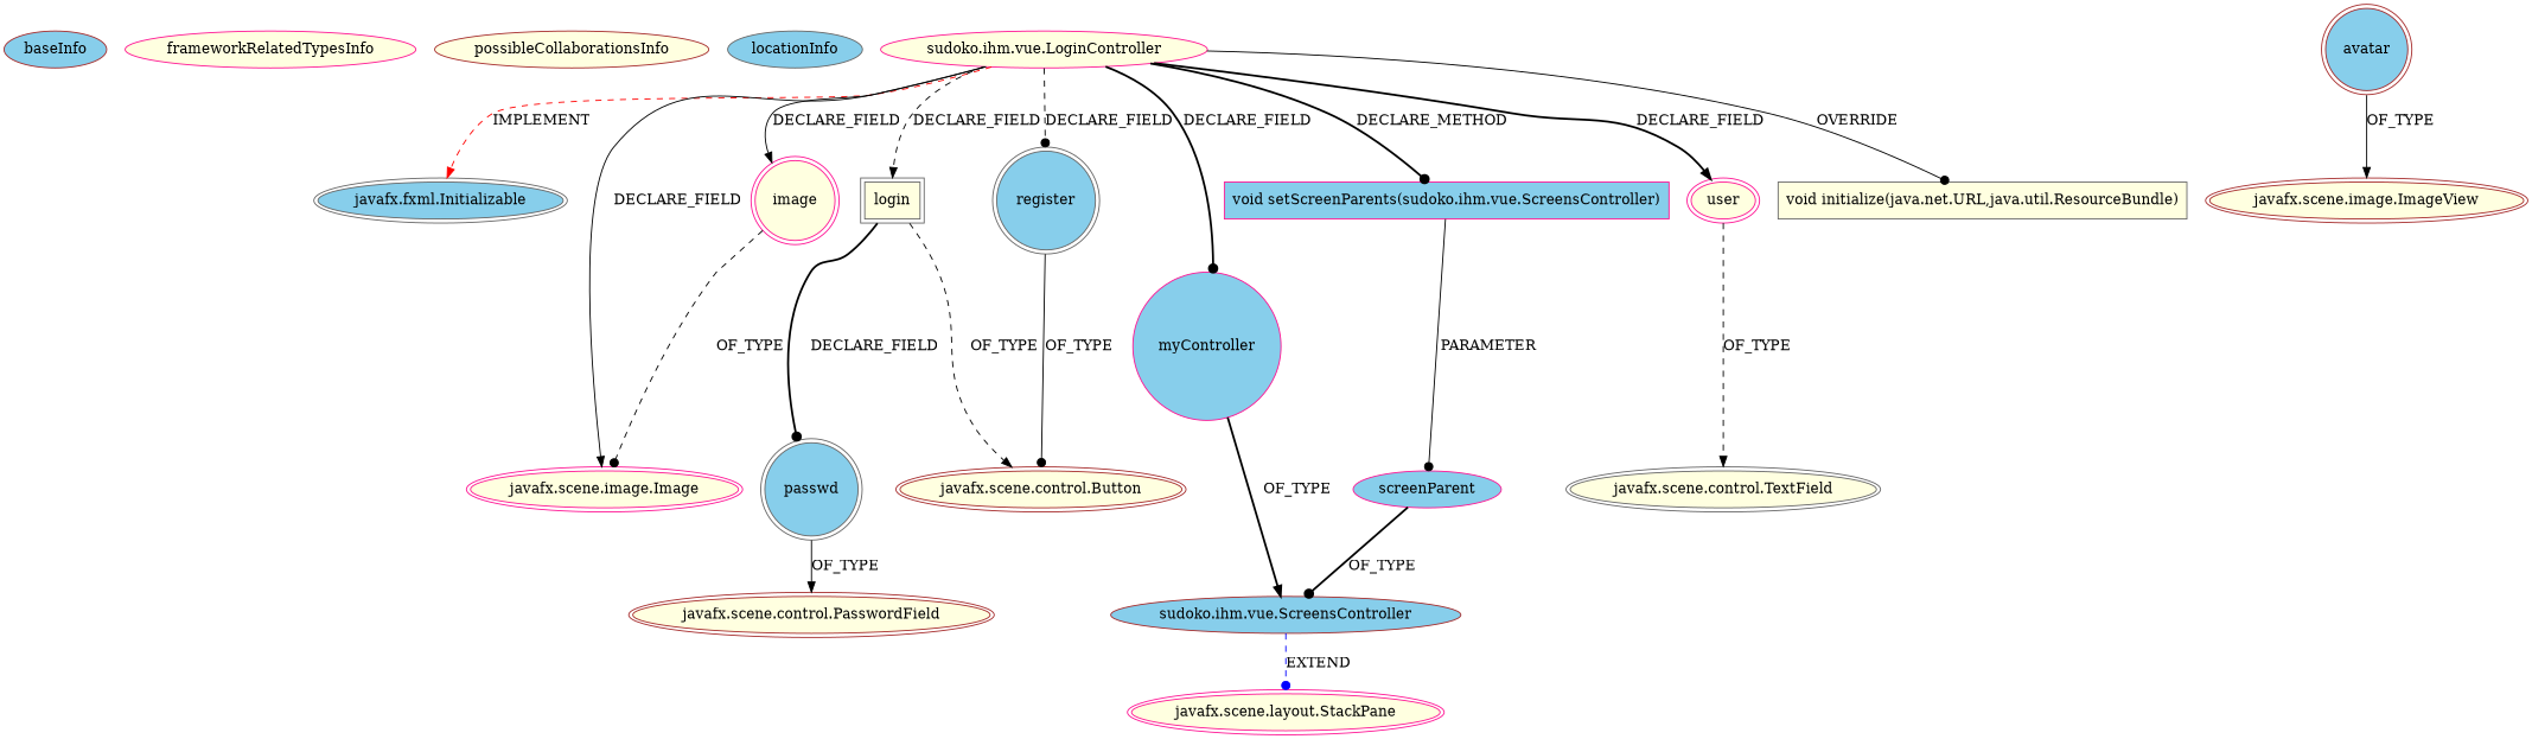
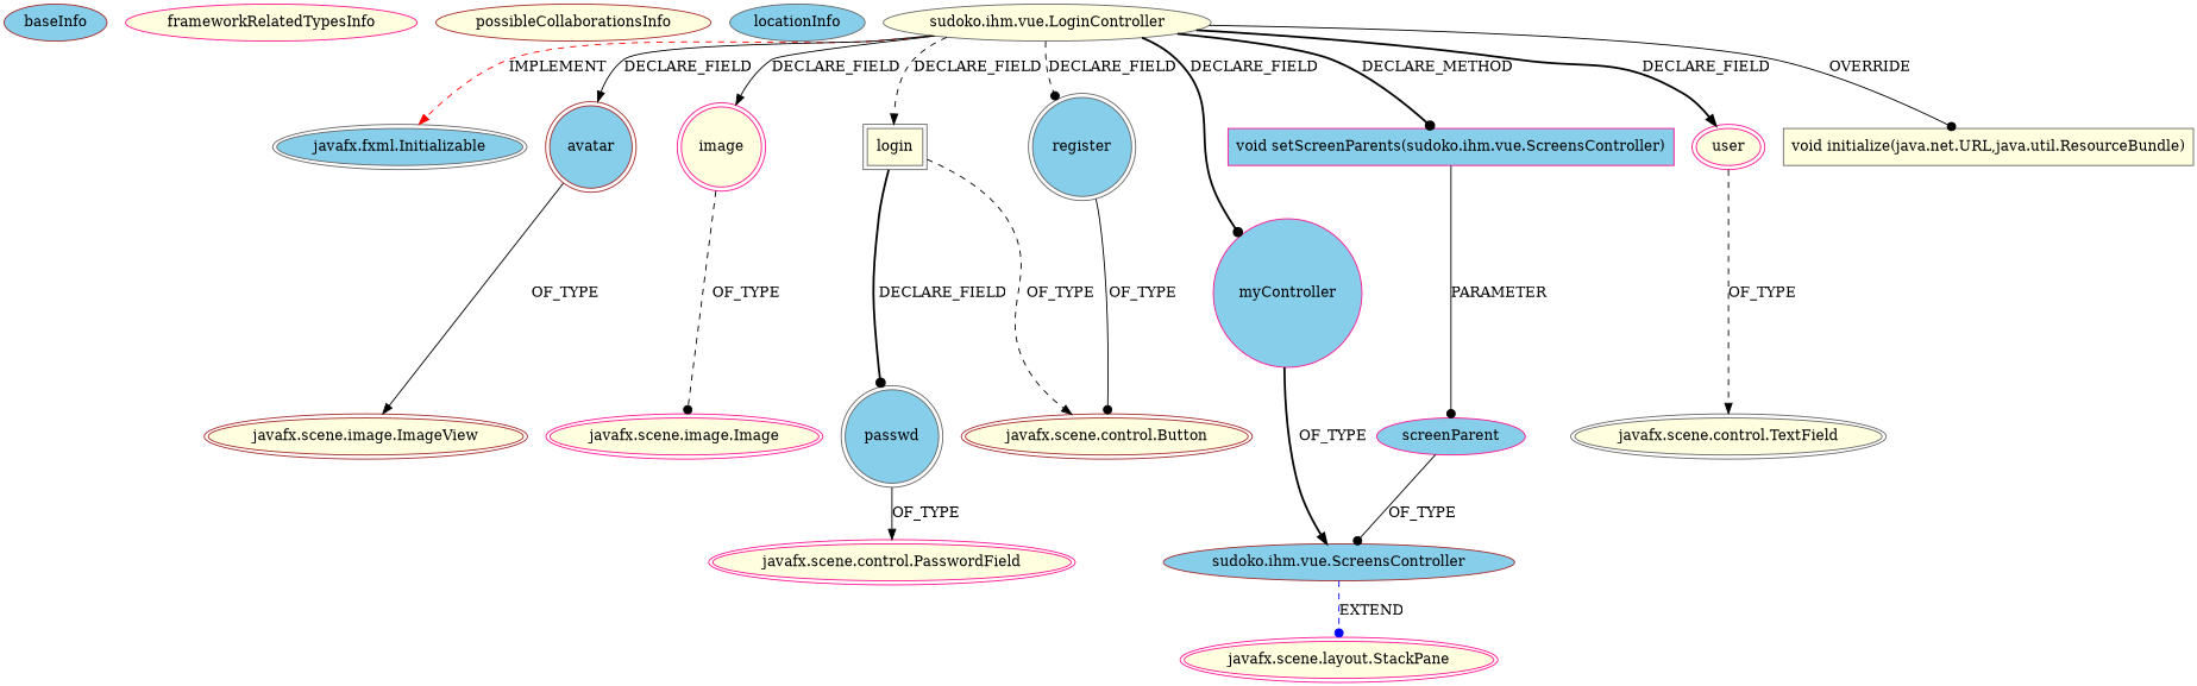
  digraph {
    node [color=deeppink fillcolor=lightyellow style=filled isFrameworkType=true vertexType=FIELD_DECLARATION peripheries=2]
    edge [arrowhead=normal style=dashed]
    baseInfo [category=extension_graph color=brown fillcolor=skyblue graphId=3659 isAnonymous=false possibleRelation=true isFrameworkType="" vertexType="" peripheries=""]
    frameworkRelatedTypesInfo [0="javafx.fxml.Initializable" isFrameworkType="" vertexType="" peripheries=""]
    possibleCollaborationsInfo [0="3659~CLIENT_METHOD_DECLARATION-PARAMETER_DECLARATION-FIELD_DECLARATION-~javafx.fxml.Initializable ~javafx.scene.layout.StackPane ~false~false" color=brown isFrameworkType="" vertexType="" peripheries=""]
    locationInfo [color=gray40 contextSignature=LoginController filePath="/mouradsaadi-LO23-IHM/LO23-IHM-master/Sudoku-IHM/src/sudoko/ihm/vue/LoginController.java" fillcolor=skyblue graphId=3659 projectName="mouradsaadi-LO23-IHM" isFrameworkType="" vertexType="" peripheries=""]
-   n5 [isFrameworkType=false label="sudoko.ihm.vue.LoginController" vertexType=ROOT_CLIENT_CLASS_DECLARATION peripheries=""]
+   n5 [color=gray40 isFrameworkType=false label="sudoko.ihm.vue.LoginController" vertexType=ROOT_CLIENT_CLASS_DECLARATION peripheries=""]
    n6 [color=gray40 fillcolor=skyblue label="javafx.fxml.Initializable" vertexType=FRAMEWORK_INTERFACE_TYPE]
    n7 [color=brown fillcolor=skyblue label=avatar shape=circle]
    n8 [label=image shape=circle]
    n9 [color=gray40 label=login shape=box]
    n10 [fillcolor=skyblue isFrameworkType=false label=myController shape=circle peripheries=""]
    n11 [color=gray40 fillcolor=skyblue label=register shape=circle]
    n12 [label=user shape=ellipse]
    n13 [color=gray40 isFrameworkType=false label="void initialize(java.net.URL,java.util.ResourceBundle)" shape=box vertexType=OVERRIDING_METHOD_DECLARATION peripheries=""]
    n14 [fillcolor=skyblue isFrameworkType=false label="void setScreenParents(sudoko.ihm.vue.ScreensController)" shape=box vertexType=CLIENT_METHOD_DECLARATION peripheries=""]
    n15 [color=brown label="javafx.scene.image.ImageView" vertexType=FRAMEWORK_CLASS_TYPE]
    n16 [label="javafx.scene.image.Image" vertexType=FRAMEWORK_CLASS_TYPE]
    n17 [color=gray40 fillcolor=skyblue label=passwd shape=circle]
    n18 [color=brown label="javafx.scene.control.Button" vertexType=FRAMEWORK_CLASS_TYPE]
    n19 [color=brown fillcolor=skyblue isFrameworkType=false label="sudoko.ihm.vue.ScreensController" vertexType=REFERENCE_CLIENT_CLASS_DECLARATION peripheries=""]
-   n20 [color=brown label="javafx.scene.control.PasswordField" vertexType=FRAMEWORK_CLASS_TYPE]
+   n20 [label="javafx.scene.control.PasswordField" vertexType=FRAMEWORK_CLASS_TYPE]
    n21 [color=gray40 label="javafx.scene.control.TextField" vertexType=FRAMEWORK_CLASS_TYPE]
    n22 [fillcolor=skyblue isFrameworkType=false label=screenParent vertexType=PARAMETER_DECLARATION peripheries=""]
    n23 [label="javafx.scene.layout.StackPane" vertexType=FRAMEWORK_CLASS_TYPE]
    n5 -> n6 [color=red label=IMPLEMENT]
-   n5 -> n16 [label=DECLARE_FIELD style=solid]
+   n5 -> n7 [label=DECLARE_FIELD style=solid]
    n5 -> n8 [label=DECLARE_FIELD style=solid]
    n5 -> n9 [label=DECLARE_FIELD]
    n5 -> n10 [arrowhead=dot label=DECLARE_FIELD style=bold]
    n5 -> n11 [arrowhead=dot label=DECLARE_FIELD]
    n5 -> n12 [label=DECLARE_FIELD style=bold]
    n5 -> n13 [arrowhead=dot label=OVERRIDE style=solid]
    n5 -> n14 [arrowhead=dot label=DECLARE_METHOD style=bold]
    n7 -> n15 [label=OF_TYPE style=solid]
    n8 -> n16 [arrowhead=dot label=OF_TYPE]
    n9 -> n17 [arrowhead=dot label=DECLARE_FIELD style=bold]
    n9 -> n18 [label=OF_TYPE]
    n10 -> n19 [label=OF_TYPE style=bold]
    n11 -> n18 [arrowhead=dot label=OF_TYPE style=solid]
    n12 -> n21 [label=OF_TYPE]
    n14 -> n22 [arrowhead=dot label=PARAMETER style=solid]
    n17 -> n20 [label=OF_TYPE style=solid]
    n19 -> n23 [arrowhead=dot color=blue label=EXTEND]
-   n22 -> n19 [arrowhead=dot label=OF_TYPE style=bold]
+   n22 -> n19 [arrowhead=dot label=OF_TYPE style=solid]
  }
